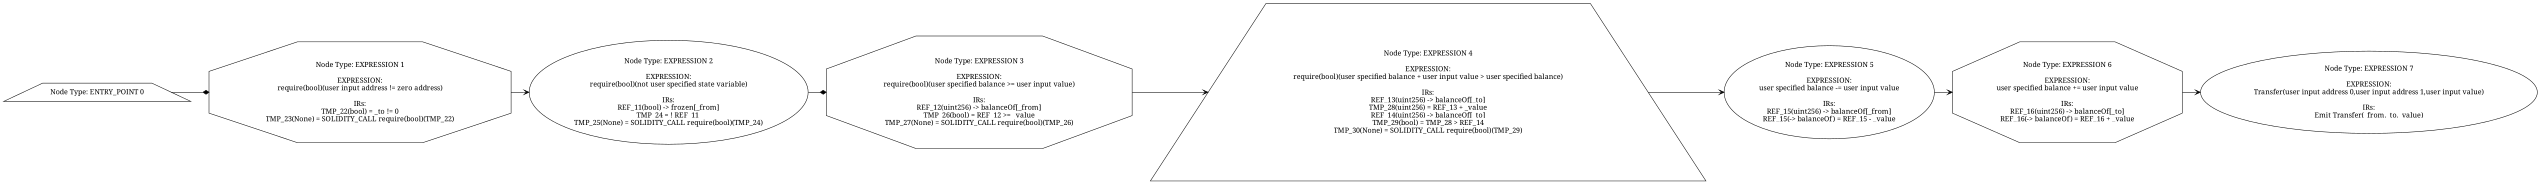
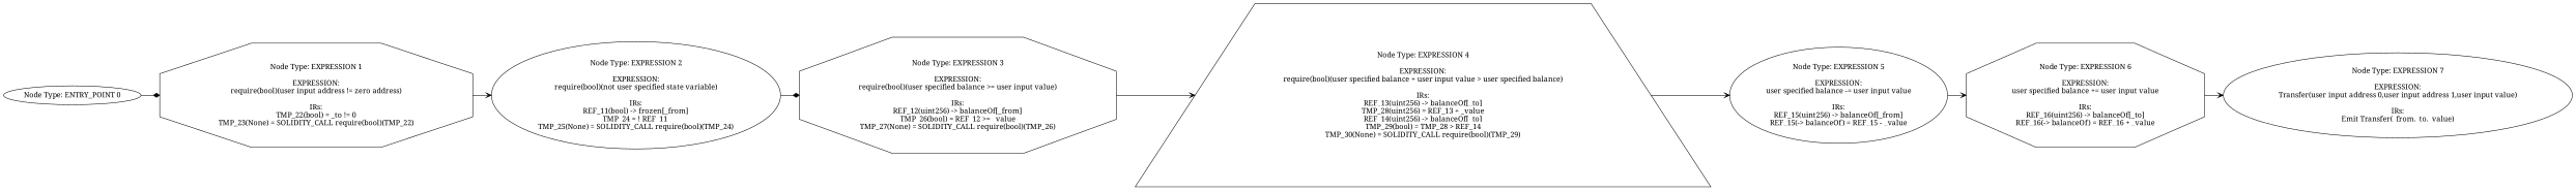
  digraph {
    rankdir=LR
    fontname="Noto Serif"
    node [shape=octagon fontname="Noto Serif"]
    edge [arrowhead=vee fontname="Noto Serif"]
-   n1 [label="Node Type: ENTRY_POINT 0\n" shape=trapezium]
+   n1 [label="Node Type: ENTRY_POINT 0\n" shape=ellipse]
    n2 [label="Node Type: EXPRESSION 1\n\nEXPRESSION:\nrequire(bool)(user input address != zero address)\n\nIRs:\nTMP_22(bool) = _to != 0\nTMP_23(None) = SOLIDITY_CALL require(bool)(TMP_22)"]
    n3 [label="Node Type: EXPRESSION 2\n\nEXPRESSION:\nrequire(bool)(not user specified state variable)\n\nIRs:\nREF_11(bool) -> frozen[_from]\nTMP_24 = ! REF_11 \nTMP_25(None) = SOLIDITY_CALL require(bool)(TMP_24)" shape=ellipse]
    n4 [label="Node Type: EXPRESSION 3\n\nEXPRESSION:\nrequire(bool)(user specified balance >= user input value)\n\nIRs:\nREF_12(uint256) -> balanceOf[_from]\nTMP_26(bool) = REF_12 >= _value\nTMP_27(None) = SOLIDITY_CALL require(bool)(TMP_26)"]
    n5 [label="Node Type: EXPRESSION 4\n\nEXPRESSION:\nrequire(bool)(user specified balance + user input value > user specified balance)\n\nIRs:\nREF_13(uint256) -> balanceOf[_to]\nTMP_28(uint256) = REF_13 + _value\nREF_14(uint256) -> balanceOf[_to]\nTMP_29(bool) = TMP_28 > REF_14\nTMP_30(None) = SOLIDITY_CALL require(bool)(TMP_29)" shape=trapezium]
    n6 [label="Node Type: EXPRESSION 5\n\nEXPRESSION:\nuser specified balance -= user input value\n\nIRs:\nREF_15(uint256) -> balanceOf[_from]\nREF_15(-> balanceOf) = REF_15 - _value" shape=ellipse]
    n7 [label="Node Type: EXPRESSION 6\n\nEXPRESSION:\nuser specified balance += user input value\n\nIRs:\nREF_16(uint256) -> balanceOf[_to]\nREF_16(-> balanceOf) = REF_16 + _value"]
    n8 [label="Node Type: EXPRESSION 7\n\nEXPRESSION:\nTransfer(user input address 0,user input address 1,user input value)\n\nIRs:\nEmit Transfer(_from._to._value)" shape=ellipse]
    n1 -> n2 [arrowhead=diamond]
    n2 -> n3
    n3 -> n4 [arrowhead=diamond]
    n4 -> n5
    n5 -> n6
    n6 -> n7
    n7 -> n8
  }
